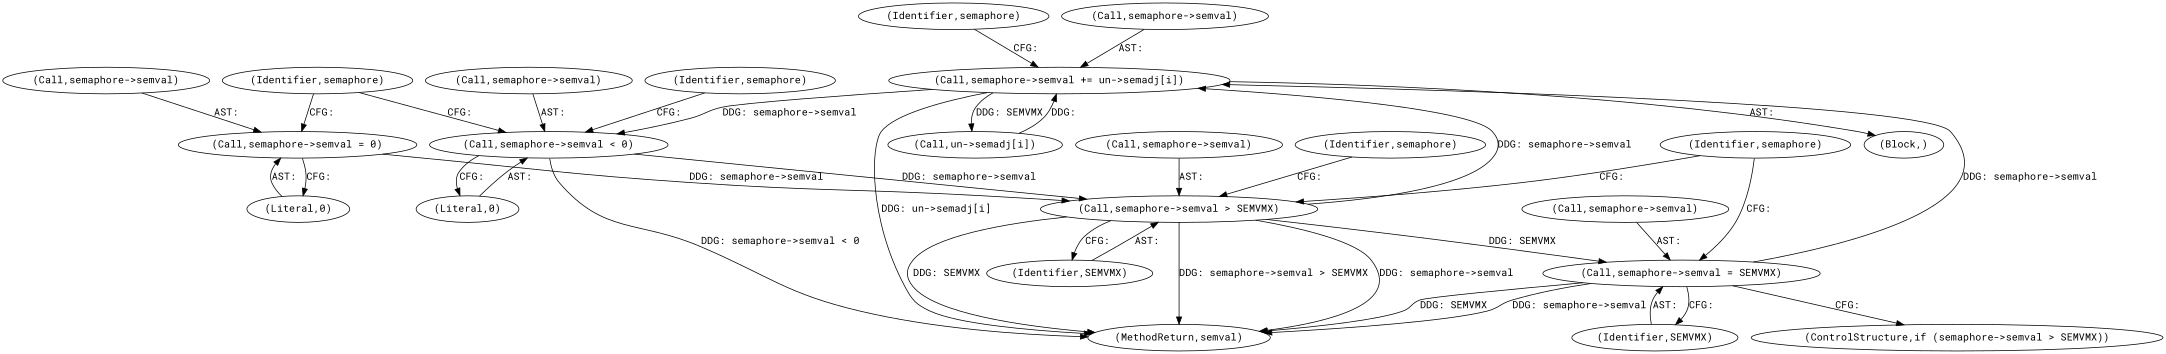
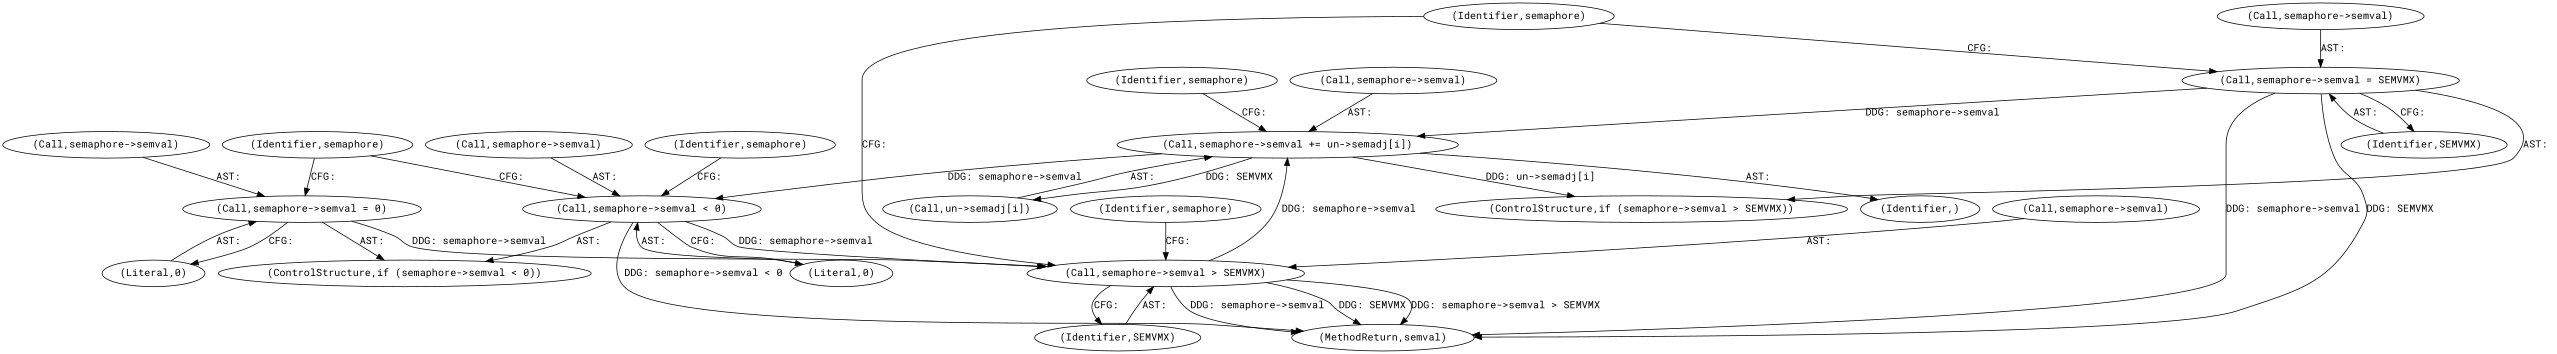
  digraph {
    fontname="Roboto Mono"
    node [fontname="Roboto Mono"]
    edge [fontname="Roboto Mono"]
    n1 [label="(Call,semaphore->semval += un->semadj[i])"]
    n2 [label="(Call,semaphore->semval < 0)"]
    n3 [label="(Call,un->semadj[i])"]
    n4 [label="(MethodReturn,semval)"]
-   n5 [label="(Block,)"]
+   n5 [label="(Identifier,)"]
    n6 [label="(Call,semaphore->semval > SEMVMX)"]
+   n7 [label="(ControlStructure,if (semaphore->semval < 0))"]
    n8 [label="(Literal,0)"]
    n9 [label="(Call,semaphore->semval = SEMVMX)"]
    n10 [label="(Identifier,SEMVMX)"]
    n11 [label="(ControlStructure,if (semaphore->semval > SEMVMX))"]
    n12 [label="(Identifier,SEMVMX)"]
    n13 [label="(Call,semaphore->semval = 0)"]
    n14 [label="(Literal,0)"]
    n15 [label="(Identifier,semaphore)"]
    n16 [label="(Identifier,semaphore)"]
    n17 [label="(Call,semaphore->semval)"]
    n18 [label="(Call,semaphore->semval)"]
    n19 [label="(Call,semaphore->semval)"]
    n20 [label="(Call,semaphore->semval)"]
    n21 [label="(Call,semaphore->semval)"]
    n22 [label="(Identifier,semaphore)"]
    n23 [label="(Identifier,semaphore)"]
    n24 [label="(Identifier,semaphore)"]
    n1 -> n2 [label="DDG: semaphore->semval"]
    n1 -> n3 [label="DDG: SEMVMX"]
-   n1 -> n4 [label="DDG: un->semadj[i]"]
+   n1 -> n11 [label="DDG: un->semadj[i]"]
    n1 -> n5 [label="AST: "]
    n2 -> n4 [label="DDG: semaphore->semval < 0"]
    n2 -> n6 [label="DDG: semaphore->semval"]
+   n2 -> n7 [label="AST: "]
    n2 -> n8 [label="CFG: "]
-   n3 -> n1 [label="DDG: "]
+   n3 -> n1 [label="AST: "]
    n6 -> n1 [label="DDG: semaphore->semval"]
    n6 -> n4 [label="DDG: semaphore->semval > SEMVMX"]
    n6 -> n4 [label="DDG: semaphore->semval"]
    n6 -> n4 [label="DDG: SEMVMX"]
-   n6 -> n9 [label="DDG: SEMVMX"]
    n6 -> n10 [label="CFG: "]
    n8 -> n2 [label="AST: "]
    n9 -> n1 [label="DDG: semaphore->semval"]
    n9 -> n4 [label="DDG: SEMVMX"]
    n9 -> n4 [label="DDG: semaphore->semval"]
-   n9 -> n11 [label="CFG: "]
+   n9 -> n11 [label="AST: "]
    n9 -> n12 [label="CFG: "]
    n10 -> n6 [label="AST: "]
    n12 -> n9 [label="AST: "]
    n13 -> n6 [label="DDG: semaphore->semval"]
+   n13 -> n7 [label="AST: "]
    n13 -> n14 [label="CFG: "]
    n14 -> n13 [label="AST: "]
    n15 -> n2 [label="CFG: "]
    n15 -> n13 [label="CFG: "]
    n16 -> n1 [label="CFG: "]
    n17 -> n6 [label="AST: "]
    n18 -> n9 [label="AST: "]
    n19 -> n1 [label="AST: "]
    n20 -> n13 [label="AST: "]
    n21 -> n2 [label="AST: "]
    n22 -> n6 [label="CFG: "]
    n22 -> n9 [label="CFG: "]
    n23 -> n2 [label="CFG: "]
    n24 -> n6 [label="CFG: "]
  }
